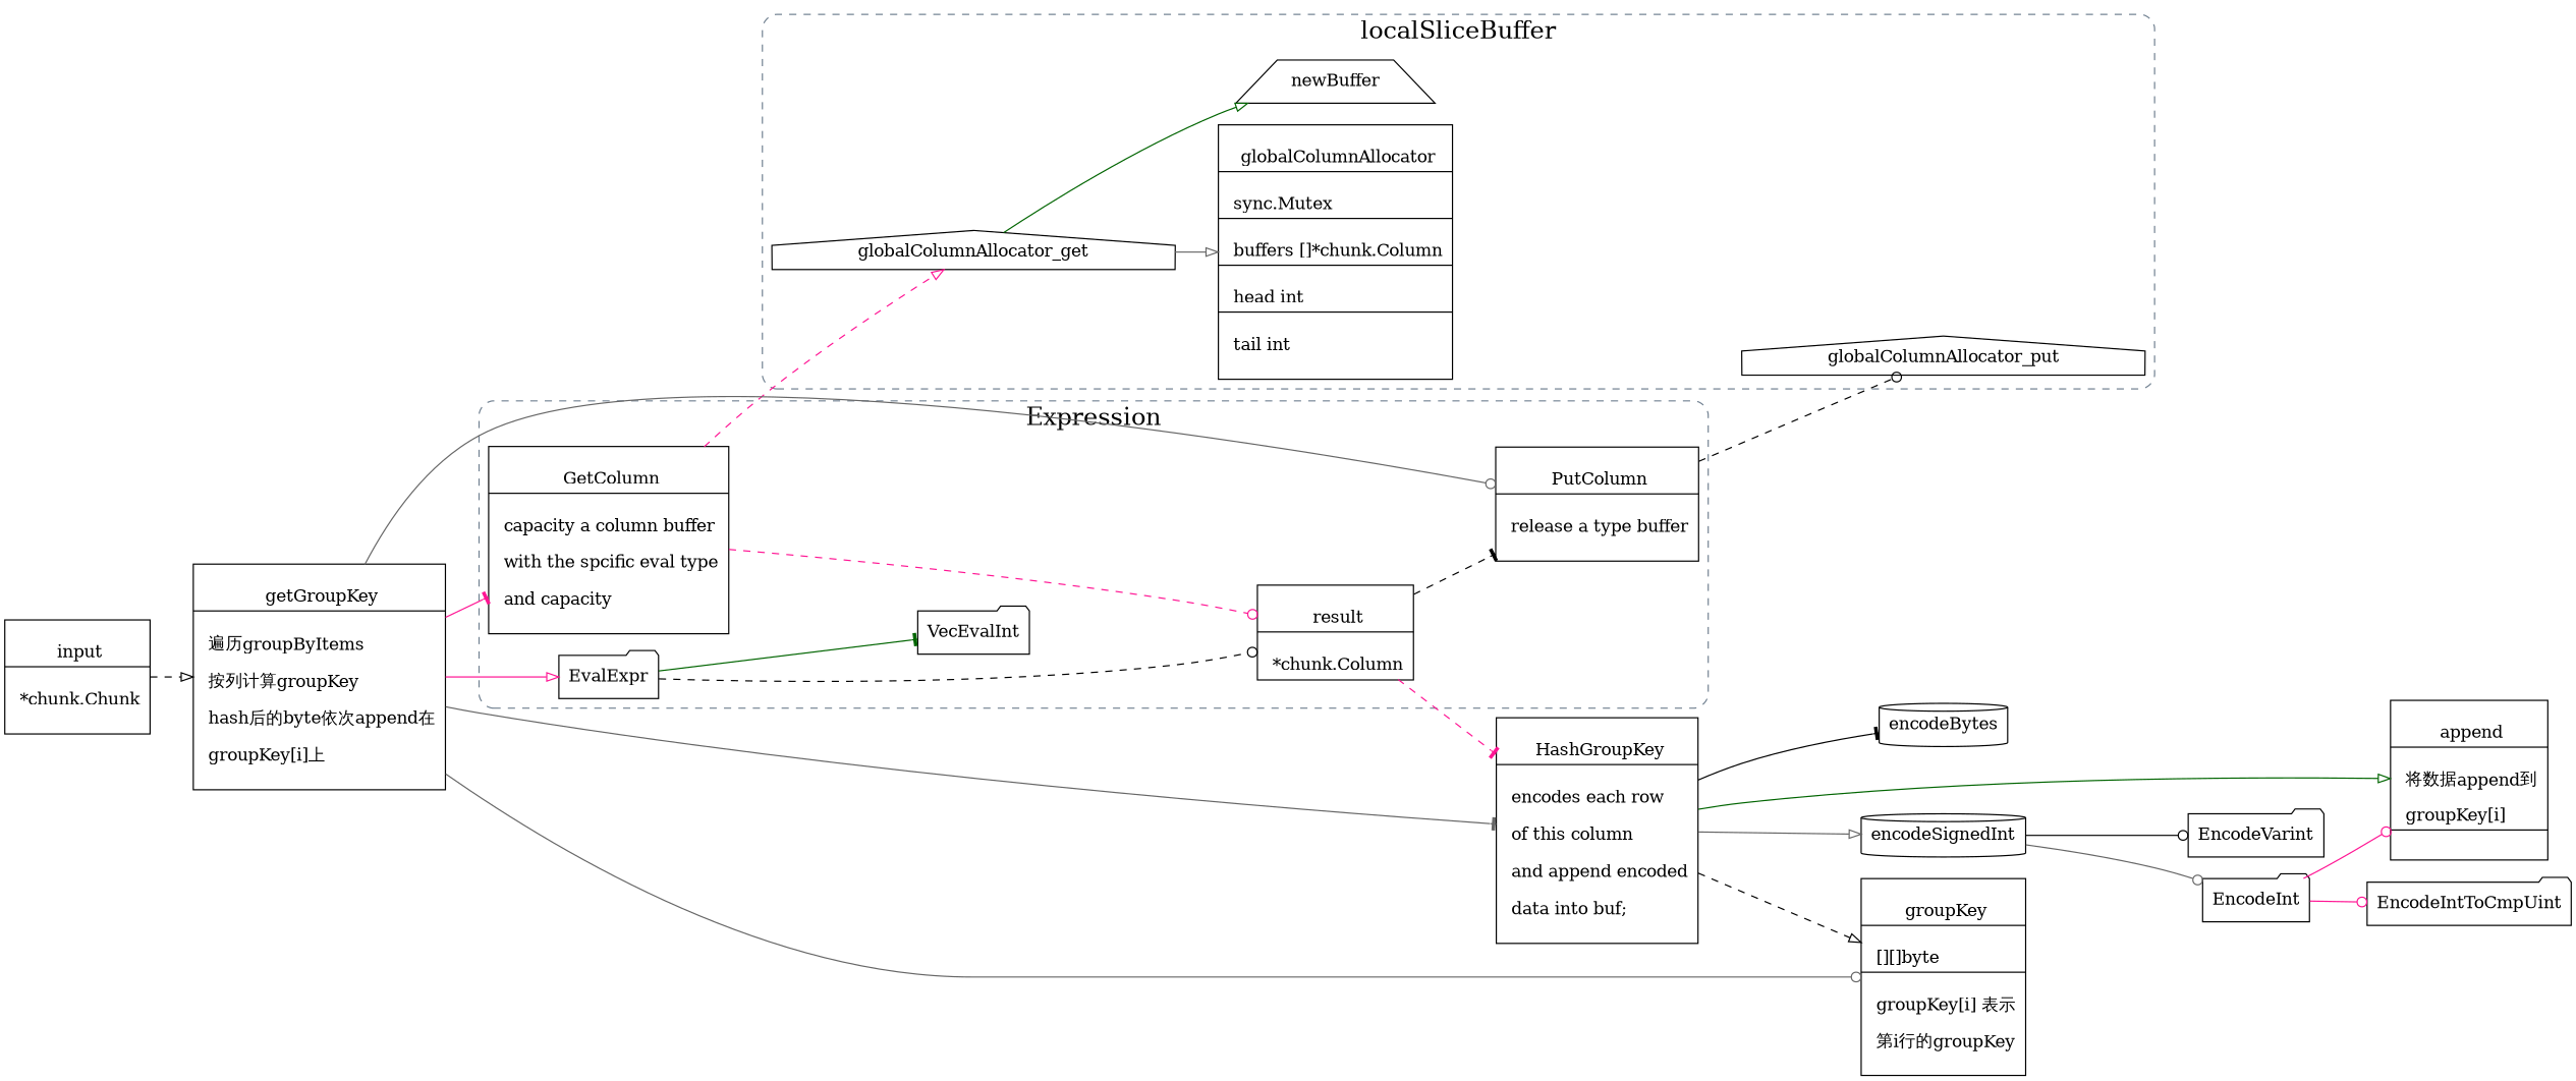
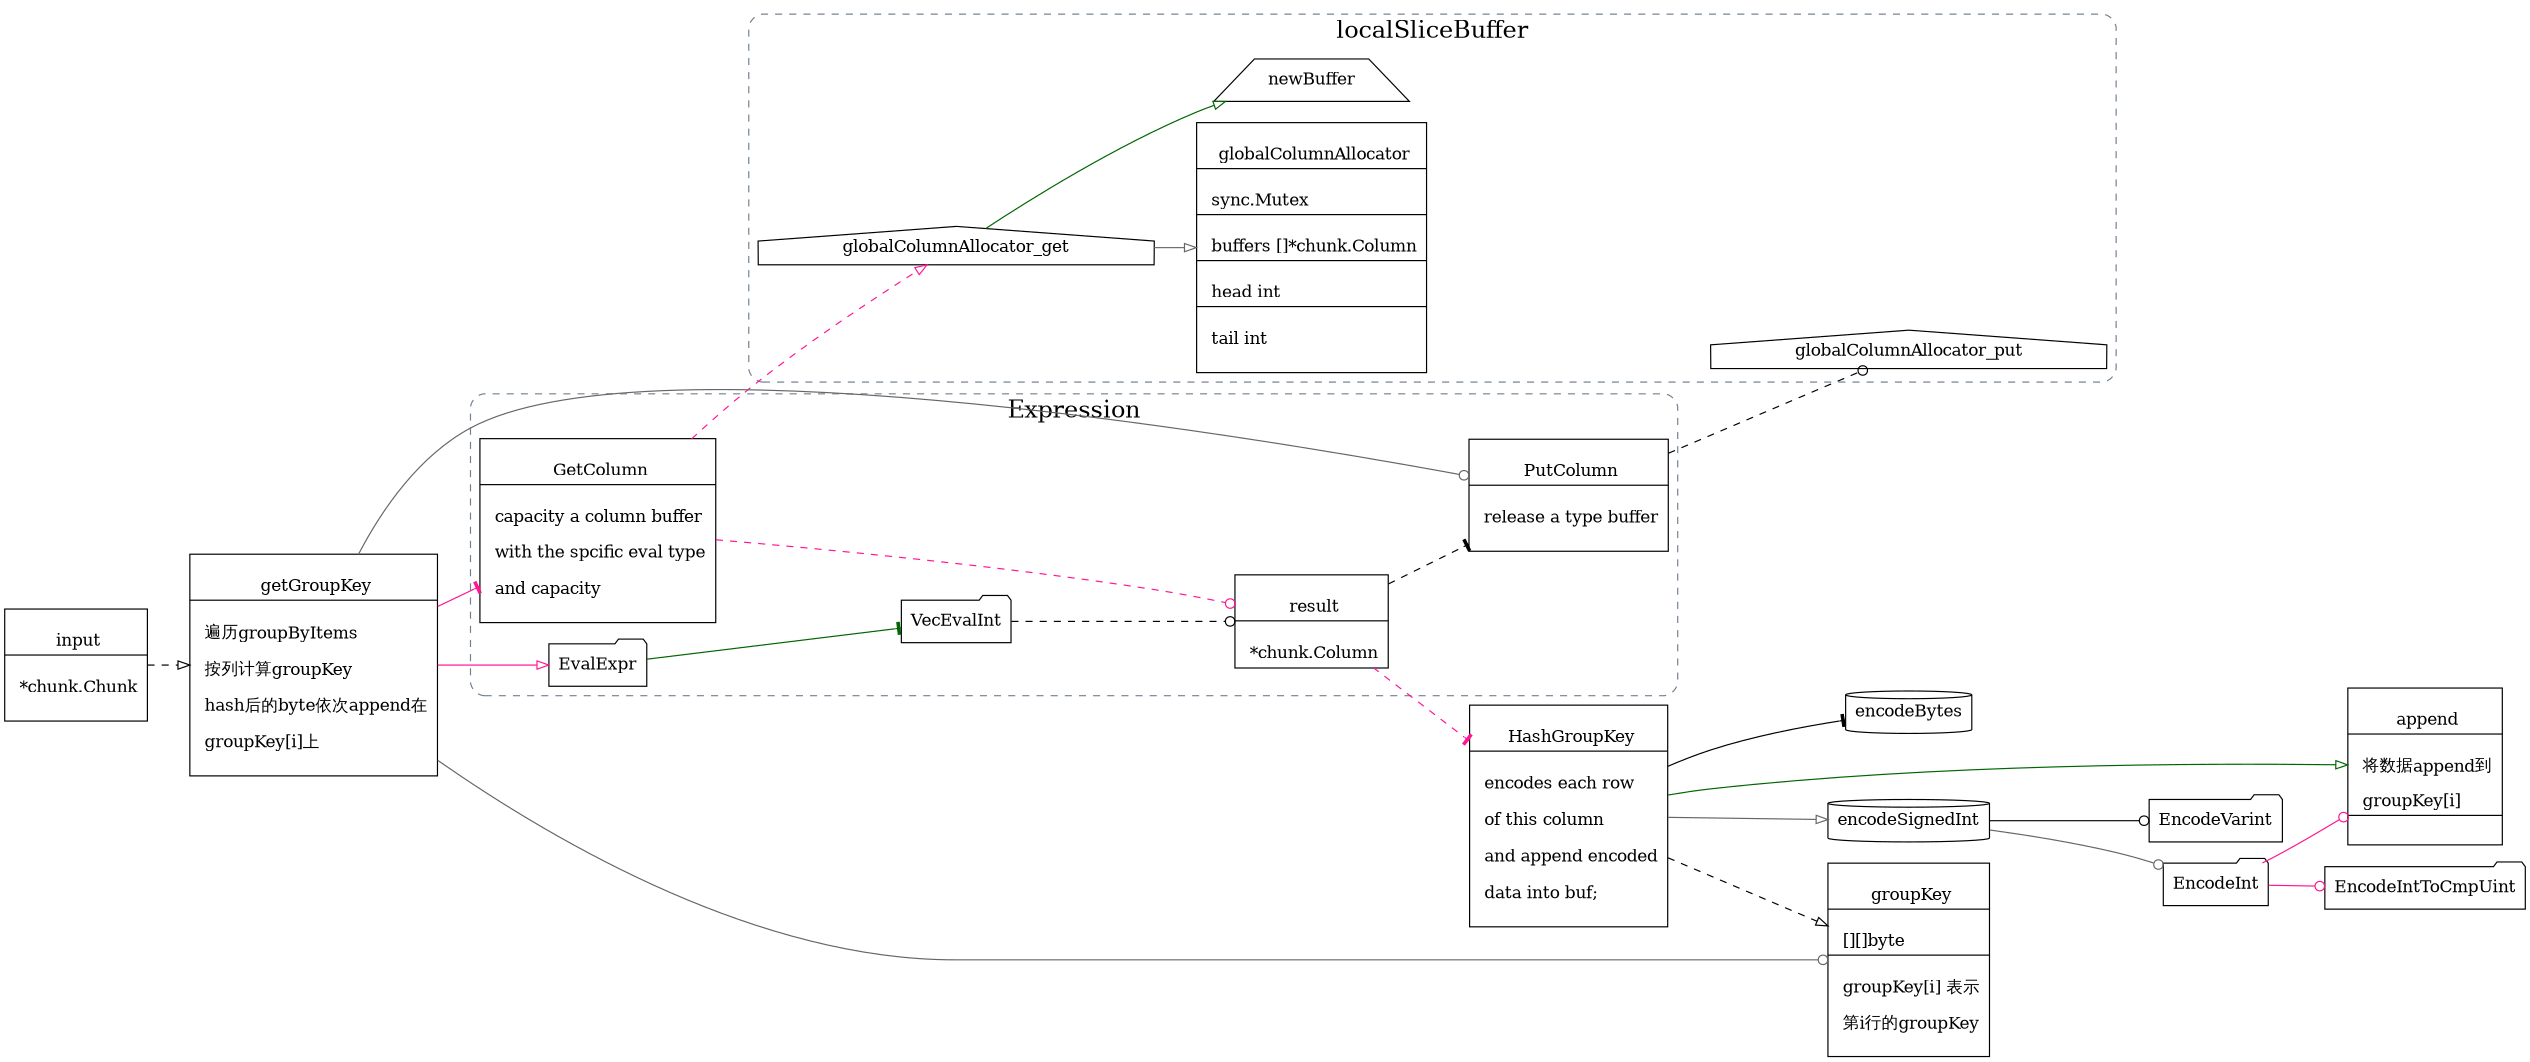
  digraph {
    newrank=true
    rankdir=LR
    node [shape=record]
    edge [arrowhead=odot color=black]
    n1 [label="{{\n        globalColumnAllocator|\n	        sync.Mutex\l|\n	        buffers []*chunk.Column\l|\n	        head    int\l|\n	        tail    int\l\n      }}"]
    globalColumnAllocator_get [shape=house]
    newBuffer [shape=trapezium]
    globalColumnAllocator_put [shape=house]
    n5 [label="{{\n        PutColumn|\n        release a type buffer\l\n      }}"]
    n6 [label="{{\n        GetColumn|\n        capacity a column buffer\l \n        with the spcific eval type\l\n        and capacity\l\n      }}"]
    n7 [label="{{\n        result|\n        *chunk.Column\n      }}"]
    EvalExpr [shape=folder]
    VecEvalInt [shape=folder]
    n10 [label="{{\n      HashGroupKey|\n      encodes each row\l\n      of this column\l\n      and append encoded\l\n      data into buf;\l\n    }}"]
    n11 [label="{{\n      groupKey|\n      [][]byte\l|\n      groupKey[i] 表示\l \n      第i行的groupKey\l\n    }}"]
    encodeSignedInt [shape=cylinder]
    encodeBytes [shape=cylinder]
    n14 [label="{{\n      append|\n      将数据append到\l \n      groupKey[i]\l|\n    }}"]
    n15 [label="{{\n      getGroupKey|\n      遍历groupByItems\l\n      按列计算groupKey\l\n      hash后的byte依次append在\l\n      groupKey[i]上\l\n    }}"]
    EncodeInt [shape=folder]
    EncodeVarint [shape=folder]
    EncodeIntToCmpUint [shape=folder]
    n19 [label="{{\n      input|\n      *chunk.Chunk\l\n    }}"]
    subgraph cluster_1 {
      color=slategrey
      fontsize=20
      label=localSliceBuffer
      style="rounded,dashed"
      n1
      globalColumnAllocator_get
      newBuffer
      globalColumnAllocator_put
    }
    subgraph cluster_2 {
      color=slategrey
      fontsize=20
      label=Expression
      style="rounded,dashed"
      n5
      n6
      n7
      EvalExpr
      VecEvalInt
    }
    globalColumnAllocator_get -> n1 [arrowhead=onormal color=gray40]
    globalColumnAllocator_get -> newBuffer [arrowhead=onormal color=darkgreen]
    n5 -> globalColumnAllocator_put [style=dashed]
    n6 -> globalColumnAllocator_get [arrowhead=onormal color=deeppink style=dashed]
    n6 -> n7 [color=deeppink style=dashed]
    n7 -> n5 [arrowhead=tee style=dashed]
    n7 -> n10 [arrowhead=tee color=deeppink style=dashed]
-   EvalExpr -> n7 [style=dashed]
+   VecEvalInt -> n7 [style=dashed]
    EvalExpr -> VecEvalInt [arrowhead=tee color=darkgreen]
    n10 -> n11 [arrowhead=onormal style=dashed]
    n10 -> encodeSignedInt [arrowhead=onormal color=gray40]
    n10 -> encodeBytes [arrowhead=tee]
    n10 -> n14 [arrowhead=onormal color=darkgreen]
    encodeSignedInt -> EncodeInt [color=gray40]
    encodeSignedInt -> EncodeVarint
    n15 -> n5 [color=gray40]
    n15 -> n6 [arrowhead=tee color=deeppink]
    n15 -> EvalExpr [arrowhead=onormal color=deeppink]
-   n15 -> n10 [arrowhead=tee color=gray40]
    n15 -> n11 [color=gray40]
    EncodeInt -> n14 [color=deeppink]
    EncodeInt -> EncodeIntToCmpUint [color=deeppink]
    n19 -> n15 [arrowhead=onormal style=dashed]
  }
